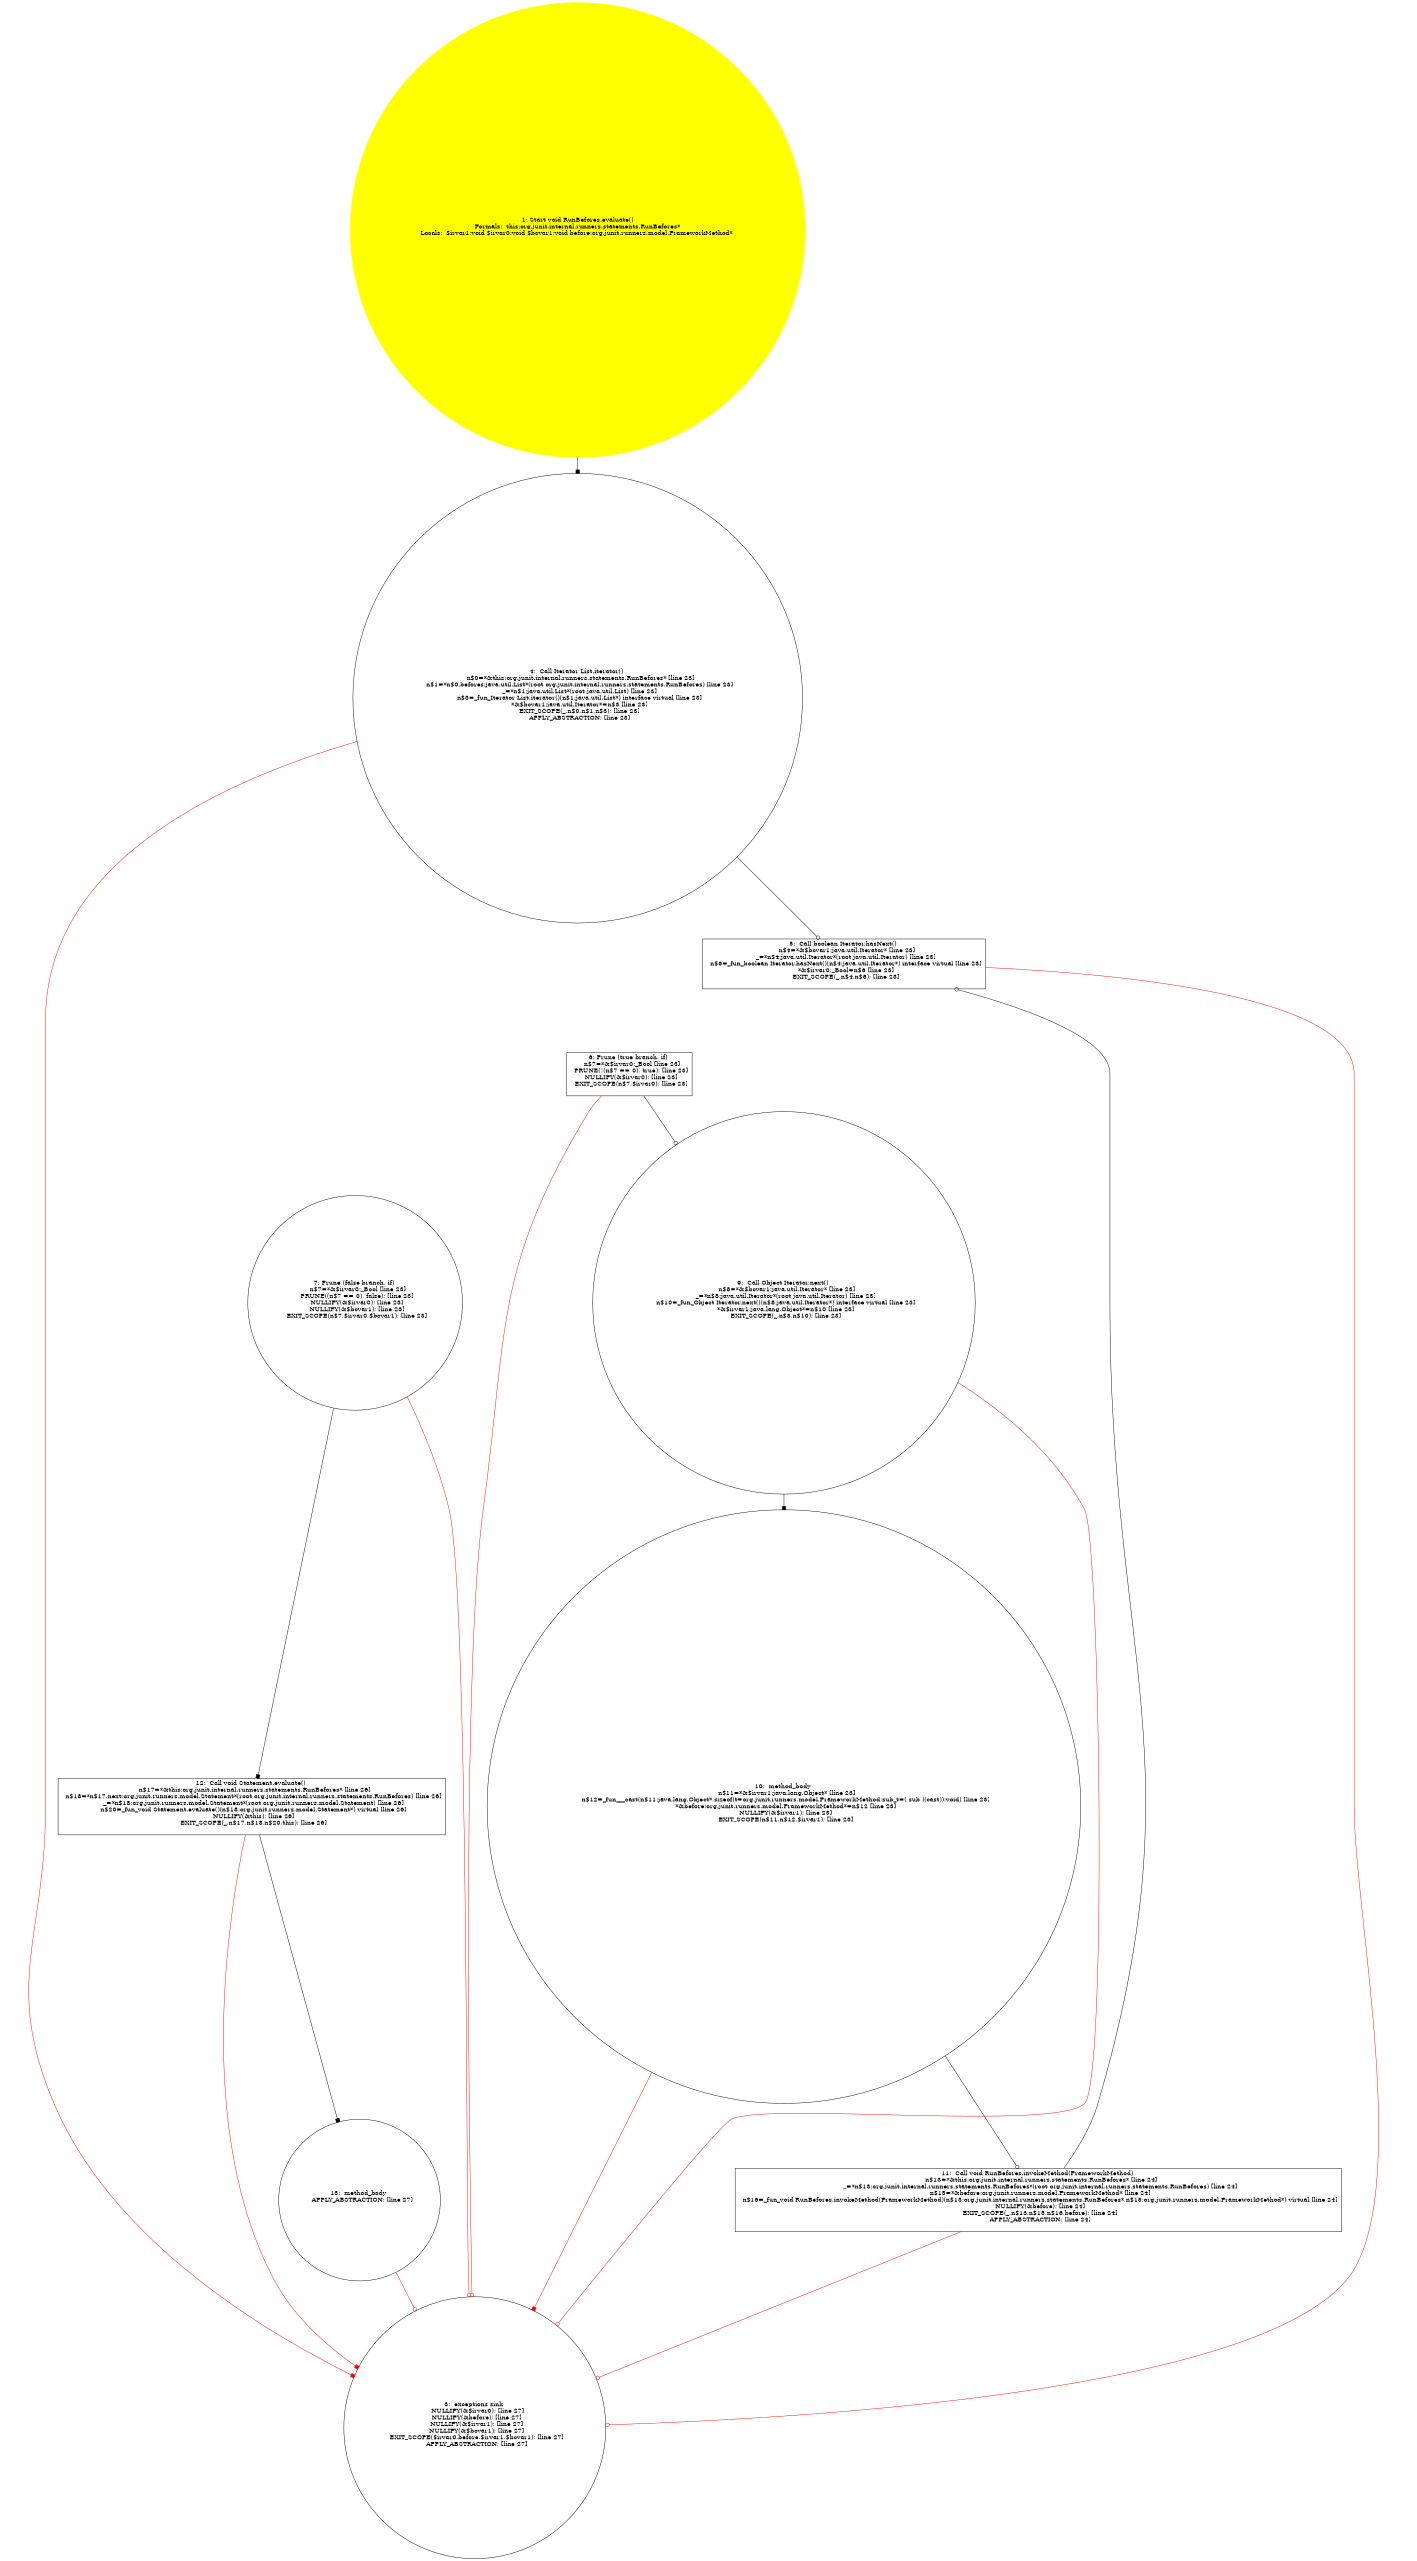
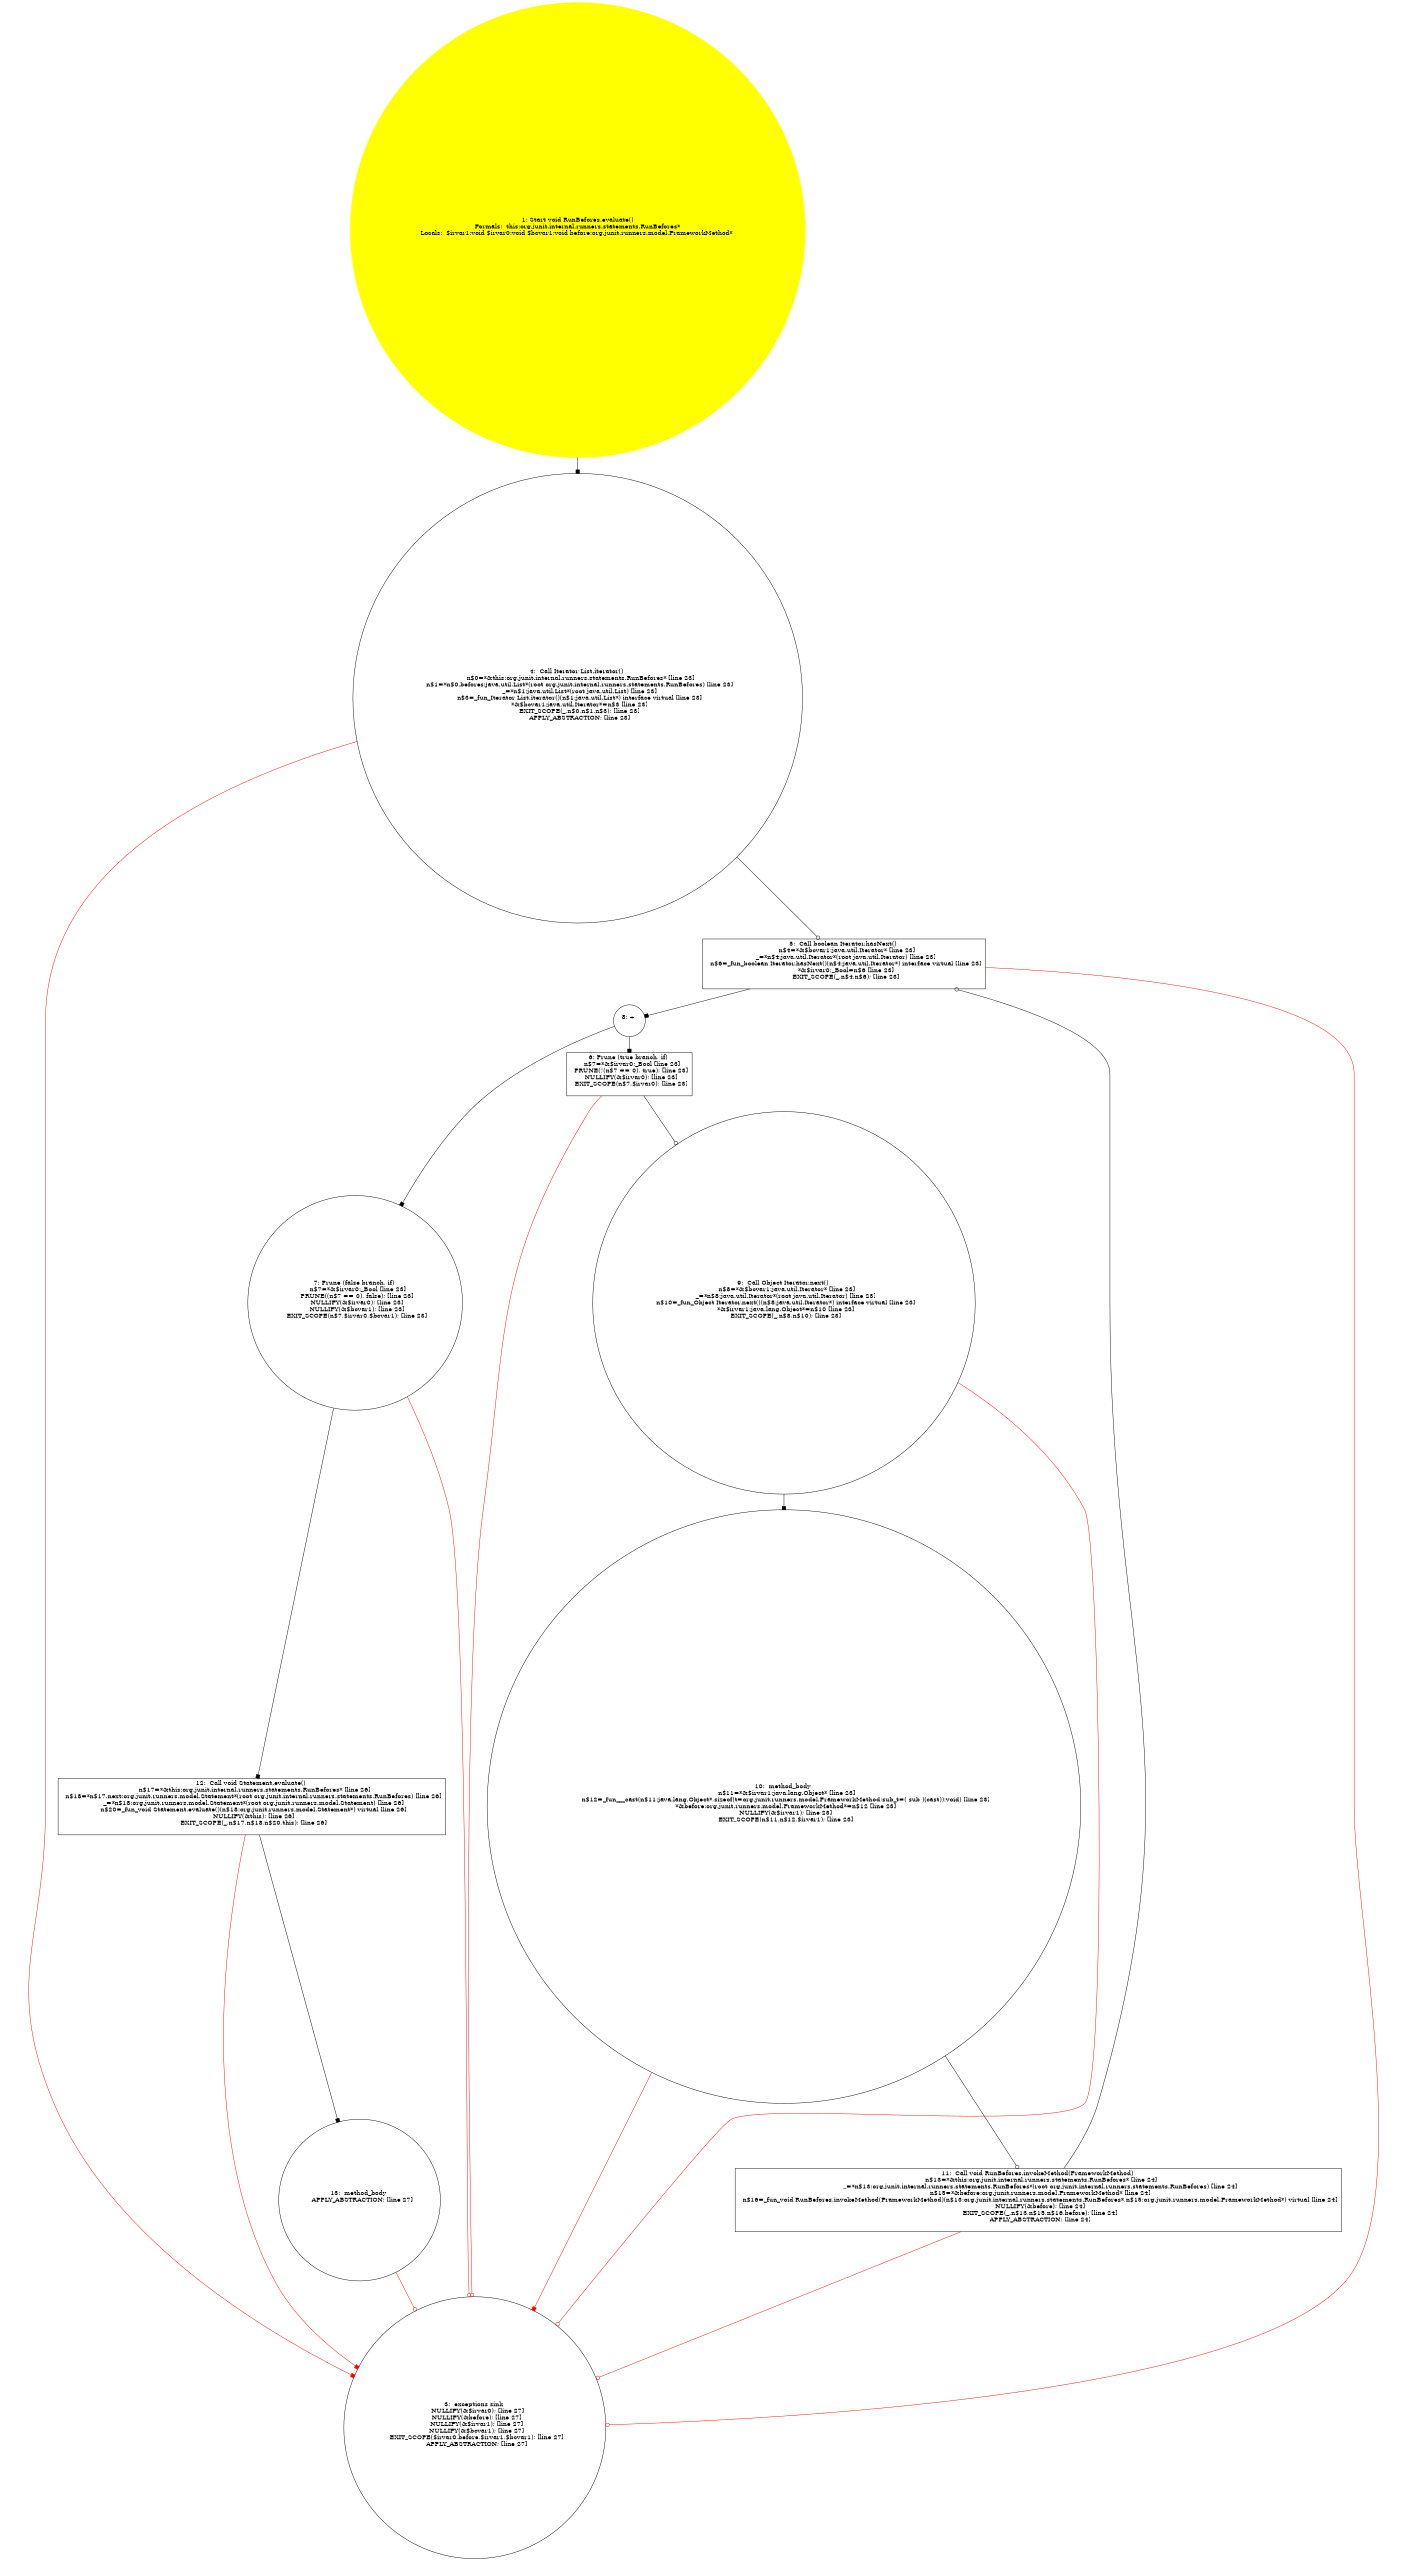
  digraph {
    node [shape=circle]
    edge [arrowhead=box]
    n1 [color=yellow label="1: Start void RunBefores.evaluate()\nFormals:  this:org.junit.internal.runners.statements.RunBefores*\nLocals:  $irvar1:void $irvar0:void $bcvar1:void before:org.junit.runners.model.FrameworkMethod* \n  " style=filled]
    n2 [label="4:  Call Iterator List.iterator() \n   n$0=*&this:org.junit.internal.runners.statements.RunBefores* [line 23]\n  n$1=*n$0.befores:java.util.List*(root org.junit.internal.runners.statements.RunBefores) [line 23]\n  _=*n$1:java.util.List*(root java.util.List) [line 23]\n  n$3=_fun_Iterator List.iterator()(n$1:java.util.List*) interface virtual [line 23]\n  *&$bcvar1:java.util.Iterator*=n$3 [line 23]\n  EXIT_SCOPE(_,n$0,n$1,n$3); [line 23]\n  APPLY_ABSTRACTION; [line 23]\n "]
    n3 [label="3:  exceptions sink \n   NULLIFY(&$irvar0); [line 27]\n  NULLIFY(&before); [line 27]\n  NULLIFY(&$irvar1); [line 27]\n  NULLIFY(&$bcvar1); [line 27]\n  EXIT_SCOPE($irvar0,before,$irvar1,$bcvar1); [line 27]\n  APPLY_ABSTRACTION; [line 27]\n "]
    n4 [label="5:  Call boolean Iterator.hasNext() \n   n$4=*&$bcvar1:java.util.Iterator* [line 23]\n  _=*n$4:java.util.Iterator*(root java.util.Iterator) [line 23]\n  n$6=_fun_boolean Iterator.hasNext()(n$4:java.util.Iterator*) interface virtual [line 23]\n  *&$irvar0:_Bool=n$6 [line 23]\n  EXIT_SCOPE(_,n$4,n$6); [line 23]\n " shape=box]
+   n5 [label="8: + \n  "]
    n6 [label="6: Prune (true branch, if) \n   n$7=*&$irvar0:_Bool [line 23]\n  PRUNE(!(n$7 == 0), true); [line 23]\n  NULLIFY(&$irvar0); [line 23]\n  EXIT_SCOPE(n$7,$irvar0); [line 23]\n " shape=box]
    n7 [label="7: Prune (false branch, if) \n   n$7=*&$irvar0:_Bool [line 23]\n  PRUNE((n$7 == 0), false); [line 23]\n  NULLIFY(&$irvar0); [line 23]\n  NULLIFY(&$bcvar1); [line 23]\n  EXIT_SCOPE(n$7,$irvar0,$bcvar1); [line 23]\n "]
    n8 [label="9:  Call Object Iterator.next() \n   n$8=*&$bcvar1:java.util.Iterator* [line 23]\n  _=*n$8:java.util.Iterator*(root java.util.Iterator) [line 23]\n  n$10=_fun_Object Iterator.next()(n$8:java.util.Iterator*) interface virtual [line 23]\n  *&$irvar1:java.lang.Object*=n$10 [line 23]\n  EXIT_SCOPE(_,n$8,n$10); [line 23]\n "]
    n9 [label="12:  Call void Statement.evaluate() \n   n$17=*&this:org.junit.internal.runners.statements.RunBefores* [line 26]\n  n$18=*n$17.next:org.junit.runners.model.Statement*(root org.junit.internal.runners.statements.RunBefores) [line 26]\n  _=*n$18:org.junit.runners.model.Statement*(root org.junit.runners.model.Statement) [line 26]\n  n$20=_fun_void Statement.evaluate()(n$18:org.junit.runners.model.Statement*) virtual [line 26]\n  NULLIFY(&this); [line 26]\n  EXIT_SCOPE(_,n$17,n$18,n$20,this); [line 26]\n " shape=box]
    n10 [label="10:  method_body \n   n$11=*&$irvar1:java.lang.Object* [line 23]\n  n$12=_fun___cast(n$11:java.lang.Object*,sizeof(t=org.junit.runners.model.FrameworkMethod;sub_t=( sub )(cast)):void) [line 23]\n  *&before:org.junit.runners.model.FrameworkMethod*=n$12 [line 23]\n  NULLIFY(&$irvar1); [line 23]\n  EXIT_SCOPE(n$11,n$12,$irvar1); [line 23]\n "]
    n11 [label="11:  Call void RunBefores.invokeMethod(FrameworkMethod) \n   n$13=*&this:org.junit.internal.runners.statements.RunBefores* [line 24]\n  _=*n$13:org.junit.internal.runners.statements.RunBefores*(root org.junit.internal.runners.statements.RunBefores) [line 24]\n  n$15=*&before:org.junit.runners.model.FrameworkMethod* [line 24]\n  n$16=_fun_void RunBefores.invokeMethod(FrameworkMethod)(n$13:org.junit.internal.runners.statements.RunBefores*,n$15:org.junit.runners.model.FrameworkMethod*) virtual [line 24]\n  NULLIFY(&before); [line 24]\n  EXIT_SCOPE(_,n$13,n$15,n$16,before); [line 24]\n  APPLY_ABSTRACTION; [line 24]\n " shape=box]
    n12 [label="13:  method_body \n   APPLY_ABSTRACTION; [line 27]\n "]
    n1 -> n2
    n2 -> n3 [color=red]
    n2 -> n4 [arrowhead=odot]
    n4 -> n3 [arrowhead=odot color=red]
+   n4 -> n5
+   n5 -> n6
+   n5 -> n7
    n6 -> n3 [arrowhead=odot color=red]
    n6 -> n8 [arrowhead=odot]
    n7 -> n3 [arrowhead=odot color=red]
    n7 -> n9
    n8 -> n3 [arrowhead=odot color=red]
    n8 -> n10
    n9 -> n3 [color=red]
    n9 -> n12
    n10 -> n3 [color=red]
    n10 -> n11 [arrowhead=odot]
    n11 -> n3 [arrowhead=odot color=red]
    n11 -> n4 [arrowhead=odot]
    n12 -> n3 [arrowhead=odot color=red]
  }
